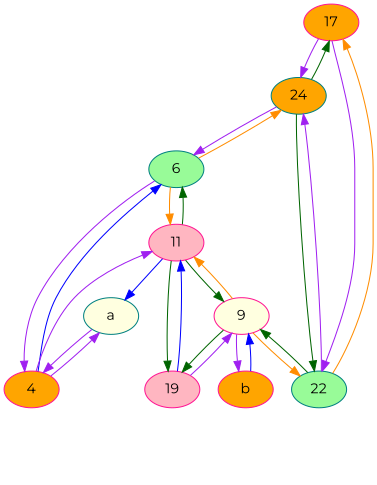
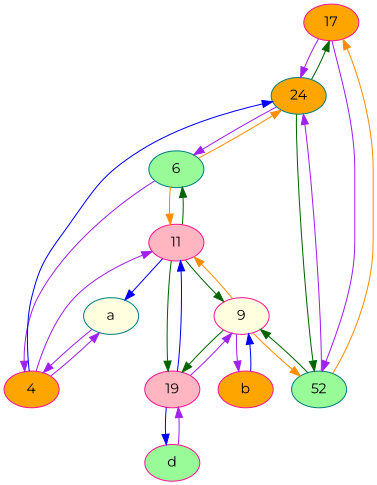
  digraph {
    fontname=Montserrat
    node [color=deeppink fillcolor=orange fontname=Montserrat style=filled]
    edge [color=purple fontname=Montserrat]
    n1 [label=17]
    24 [color=teal]
-   22 [color=teal fillcolor=palegreen]
+   22 [color=teal fillcolor=palegreen label=52]
    6 [color=teal fillcolor=palegreen]
    4
    11 [fillcolor=lightpink]
    a [color=teal fillcolor=lightyellow]
    19 [fillcolor=lightpink]
    9 [fillcolor=lightyellow]
+   d [fillcolor=palegreen]
    b
    n1 -> 24
    n1 -> 22
    24 -> n1 [color=darkgreen]
    24 -> 22 [color=darkgreen]
    24 -> 6
    22 -> n1 [color=darkorange]
    22 -> 24
    22 -> 9 [color=darkgreen]
    6 -> 24 [color=darkorange]
    6 -> 4
    6 -> 11 [color=darkorange]
-   4 -> 6 [color=blue]
+   4 -> 24 [color=blue]
    4 -> 11
    4 -> a
    11 -> 6 [color=darkgreen]
    11 -> a [color=blue]
    11 -> 19 [color=darkgreen]
    11 -> 9 [color=darkgreen]
    a -> 4
    19 -> 11 [color=blue]
    19 -> 9
+   19 -> d [color=blue]
    9 -> 22 [color=darkorange]
    9 -> 11 [color=darkorange]
    9 -> 19 [color=darkgreen]
    9 -> b
+   d -> 19
    b -> 9 [color=blue]
  }
